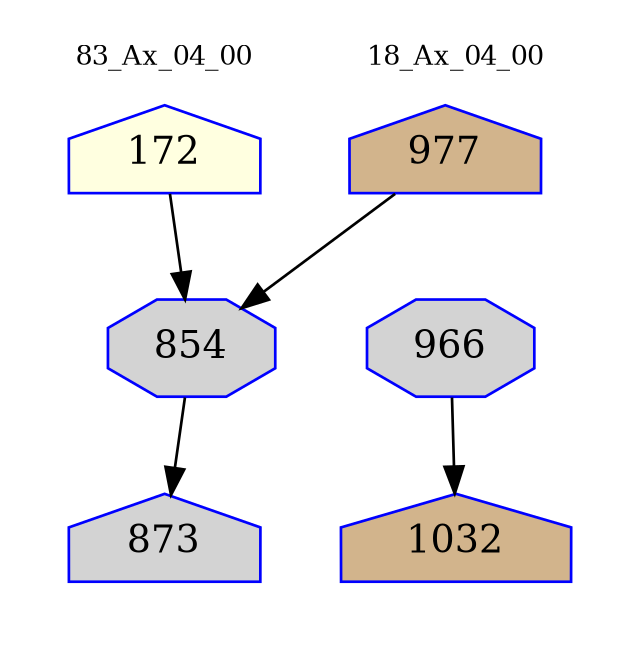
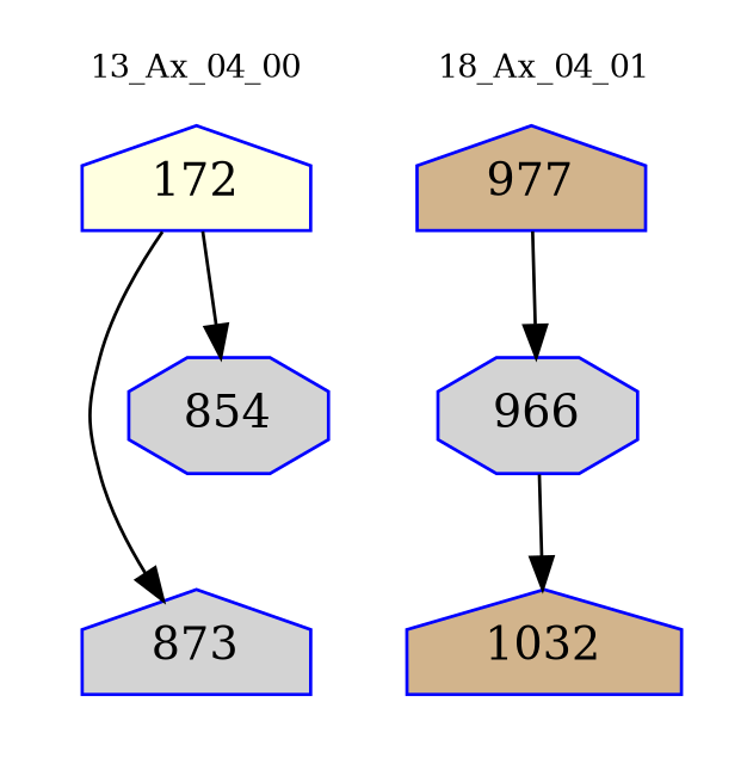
  digraph {
    node [color=blue fillcolor=lightgrey shape=house style=filled]
    edge [color=black]
    n1 [fillcolor=lightyellow label=172]
    n2 [label=854 shape=octagon]
    n3 [label=873]
    n4 [fillcolor=tan label=977]
    n5 [label=966 shape=octagon]
    n6 [fillcolor=tan label=1032]
    subgraph cluster_1 {
      color=white
      fontsize=10
-     label="83_Ax_04_00"
+     label="13_Ax_04_00"
      n1
      n2
      n3
    }
    subgraph cluster_2 {
      color=white
      fontsize=10
-     label="18_Ax_04_00"
+     label="18_Ax_04_01"
      n4
      n5
      n6
    }
    n1 -> n2
-   n2 -> n3
-   n4 -> n2
+   n1 -> n3
+   n4 -> n5
    n5 -> n6
  }
